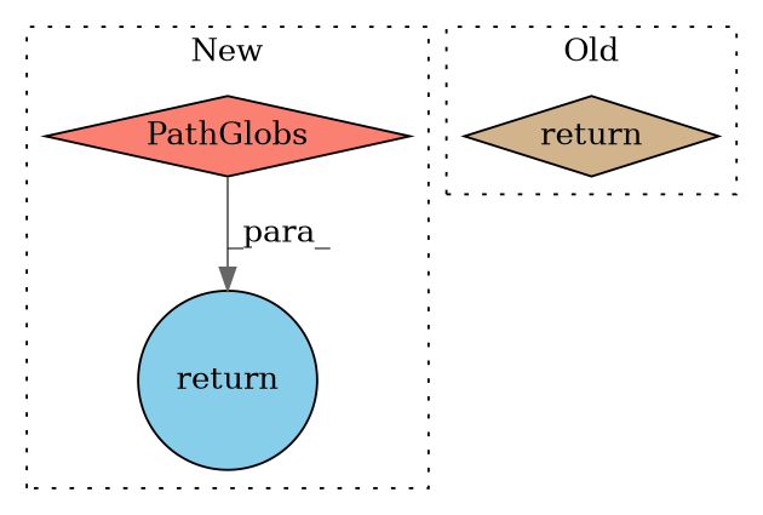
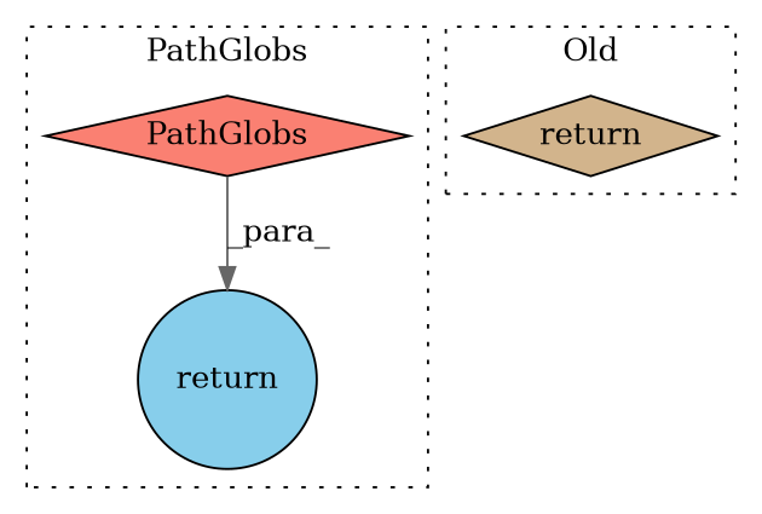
  digraph {
    node [a=41 l=7 shape=diamond style=filled]
    n1 [a=32 l="10,1" label=PathGlobs s="10480,10780" fillcolor=salmon]
    n2 [label=return s=10473 shape=circle fillcolor=skyblue]
    n3 [label=return s=10427 fillcolor=tan]
    subgraph cluster_1 {
-     label=New
+     label=PathGlobs
      style=dotted
      n1
      n2
    }
    subgraph cluster_2 {
      label=Old
      style=dotted
      n3
    }
    n1 -> n2 [label=_para_ color=gray40]
  }
